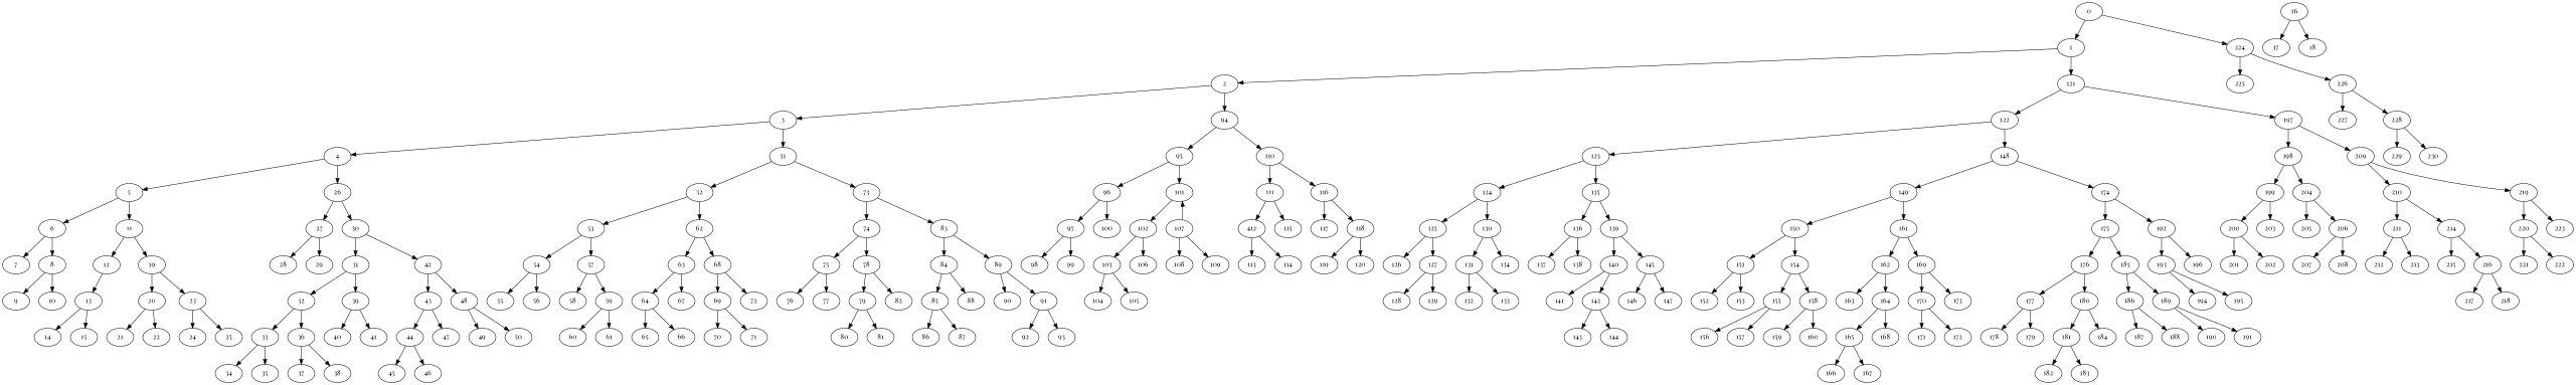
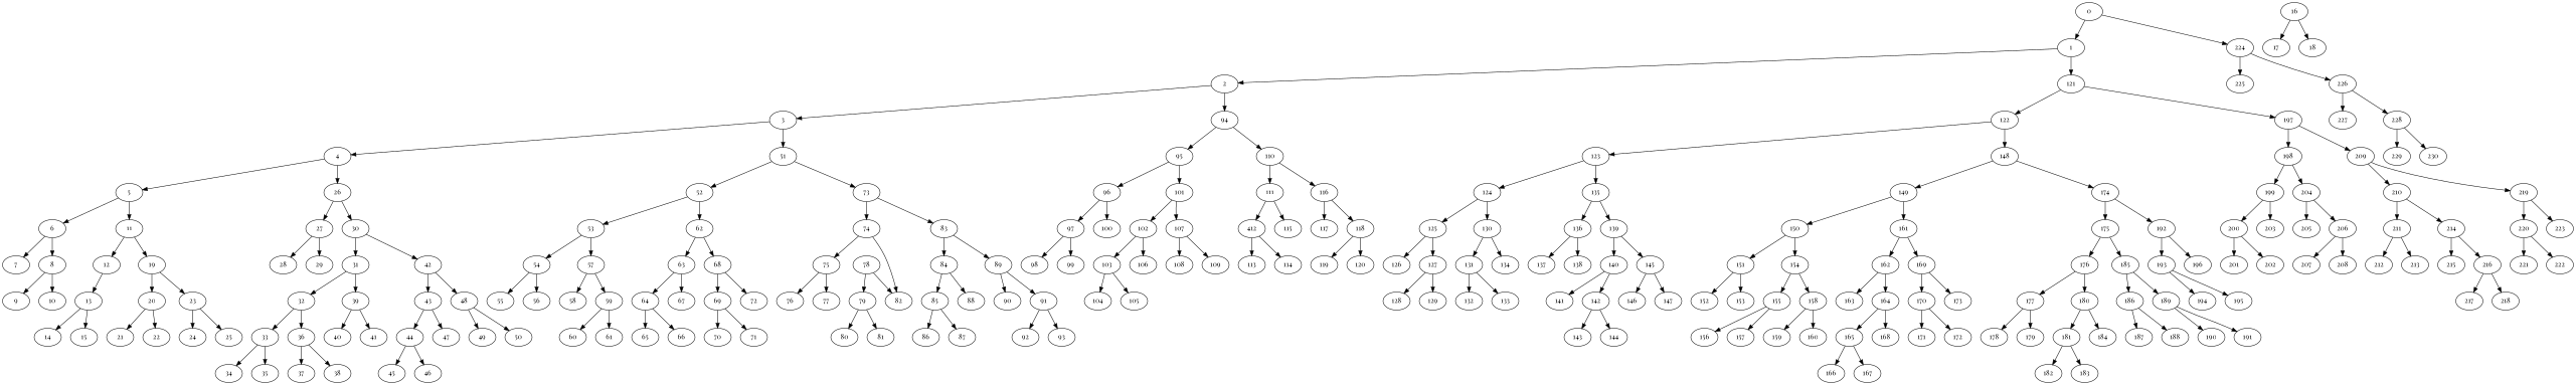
  digraph {
    fontname="Playfair Display"
    node [fontname="Playfair Display"]
    edge [fontname="Playfair Display"]
    0
    1
    224
    2
    121
    225
    226
    3
    94
    122
    197
    4
    51
    95
    110
    5
    26
    52
    73
    6
    11
    27
    30
    7
    8
    12
    19
    9
    10
    13
    20
    23
    14
    15
    16
    17
    18
    21
    22
    24
    25
    28
    29
    31
    42
    32
    39
    43
    48
    33
    36
    40
    41
    34
    35
    37
    38
    44
    47
    49
    50
    45
    46
    53
    62
    74
    83
    54
    57
    63
    68
    55
    56
    58
    59
    60
    61
    64
    67
    69
    72
    65
    66
    70
    71
    75
    78
    84
    89
    76
    77
    79
    82
    80
    81
    85
    88
    90
    91
    86
    87
    92
    93
    96
    101
    111
    116
    97
    100
    102
    107
    98
    99
    103
    106
    108
    109
    104
    105
    n120 [label=412]
    115
    117
    118
    113
    114
    119
    120
    123
    148
    198
    209
    124
    135
    149
    174
    125
    130
    136
    139
    126
    127
    131
    134
    128
    129
    132
    133
    137
    138
    140
    145
    141
    142
    146
    147
    143
    144
    150
    161
    175
    192
    151
    154
    162
    169
    152
    153
    155
    158
    156
    157
    159
    160
    163
    164
    170
    173
    165
    168
    166
    167
    171
    172
    176
    185
    193
    196
    177
    180
    186
    189
    178
    179
    181
    184
    182
    183
    187
    188
    190
    191
    194
    195
    199
    204
    210
    219
    200
    203
    205
    206
    201
    202
    207
    208
    211
    214
    220
    223
    212
    213
    215
    216
    217
    218
    221
    222
    227
    228
    229
    230
    0 -> 1
    0 -> 224
    1 -> 2
    1 -> 121
    224 -> 225
    224 -> 226
    2 -> 3
    2 -> 94
    121 -> 122
    121 -> 197
    226 -> 227
    226 -> 228
    3 -> 4
    3 -> 51
    94 -> 95
    94 -> 110
    122 -> 123
    122 -> 148
    197 -> 198
    197 -> 209
    4 -> 5
    4 -> 26
    51 -> 52
    51 -> 73
    95 -> 96
    95 -> 101
    110 -> 111
    110 -> 116
    5 -> 6
    5 -> 11
    26 -> 27
    26 -> 30
    52 -> 53
    52 -> 62
    73 -> 74
    73 -> 83
    6 -> 7
    6 -> 8
    11 -> 12
    11 -> 19
    27 -> 28
    27 -> 29
    30 -> 31
    30 -> 42
    8 -> 9
    8 -> 10
    12 -> 13
    19 -> 20
    19 -> 23
    13 -> 14
    13 -> 15
    20 -> 21
    20 -> 22
    23 -> 24
    23 -> 25
    16 -> 17
    16 -> 18
    31 -> 32
    31 -> 39
    42 -> 43
    42 -> 48
    32 -> 33
    32 -> 36
    39 -> 40
    39 -> 41
    43 -> 44
    43 -> 47
    48 -> 49
    48 -> 50
    33 -> 34
    33 -> 35
    36 -> 37
    36 -> 38
    44 -> 45
    44 -> 46
    53 -> 54
    53 -> 57
    62 -> 63
    62 -> 68
    74 -> 75
-   74 -> 78
+   74 -> 82
    83 -> 84
    83 -> 89
    54 -> 55
    54 -> 56
    57 -> 58
    57 -> 59
    63 -> 64
    63 -> 67
    68 -> 69
    68 -> 72
    59 -> 60
    59 -> 61
    64 -> 65
    64 -> 66
    69 -> 70
    69 -> 71
    75 -> 76
    75 -> 77
    78 -> 79
    78 -> 82
    84 -> 85
    84 -> 88
    89 -> 90
    89 -> 91
    79 -> 80
    79 -> 81
    85 -> 86
    85 -> 87
    91 -> 92
    91 -> 93
    96 -> 97
    96 -> 100
    101 -> 102
-   107 -> 101
+   101 -> 107
    111 -> n120
    111 -> 115
    116 -> 117
    116 -> 118
    97 -> 98
    97 -> 99
    102 -> 103
    102 -> 106
    107 -> 108
    107 -> 109
    103 -> 104
    103 -> 105
    n120 -> 113
    n120 -> 114
    118 -> 119
    118 -> 120
    123 -> 124
    123 -> 135
    148 -> 149
    148 -> 174
    198 -> 199
    198 -> 204
    209 -> 210
    209 -> 219
    124 -> 125
    124 -> 130
    135 -> 136
    135 -> 139
    149 -> 150
    149 -> 161
    174 -> 175
    174 -> 192
    125 -> 126
    125 -> 127
    130 -> 131
    130 -> 134
    136 -> 137
    136 -> 138
    139 -> 140
    139 -> 145
    127 -> 128
    127 -> 129
    131 -> 132
    131 -> 133
    140 -> 141
    140 -> 142
    145 -> 146
    145 -> 147
    142 -> 143
    142 -> 144
    150 -> 151
    150 -> 154
    161 -> 162
    161 -> 169
    175 -> 176
    175 -> 185
    192 -> 193
    192 -> 196
    151 -> 152
    151 -> 153
    154 -> 155
    154 -> 158
    162 -> 163
    162 -> 164
    169 -> 170
    169 -> 173
    155 -> 156
    155 -> 157
    158 -> 159
    158 -> 160
    164 -> 165
    164 -> 168
    170 -> 171
    170 -> 172
    165 -> 166
    165 -> 167
    176 -> 177
    176 -> 180
    185 -> 186
    185 -> 189
    193 -> 194
    193 -> 195
    177 -> 178
    177 -> 179
    180 -> 181
    180 -> 184
    186 -> 187
    186 -> 188
    189 -> 190
    189 -> 191
    181 -> 182
    181 -> 183
    199 -> 200
    199 -> 203
    204 -> 205
    204 -> 206
    210 -> 211
    210 -> 214
    219 -> 220
    219 -> 223
    200 -> 201
    200 -> 202
    206 -> 207
    206 -> 208
    211 -> 212
    211 -> 213
    214 -> 215
    214 -> 216
    220 -> 221
    220 -> 222
    216 -> 217
    216 -> 218
    228 -> 229
    228 -> 230
  }
